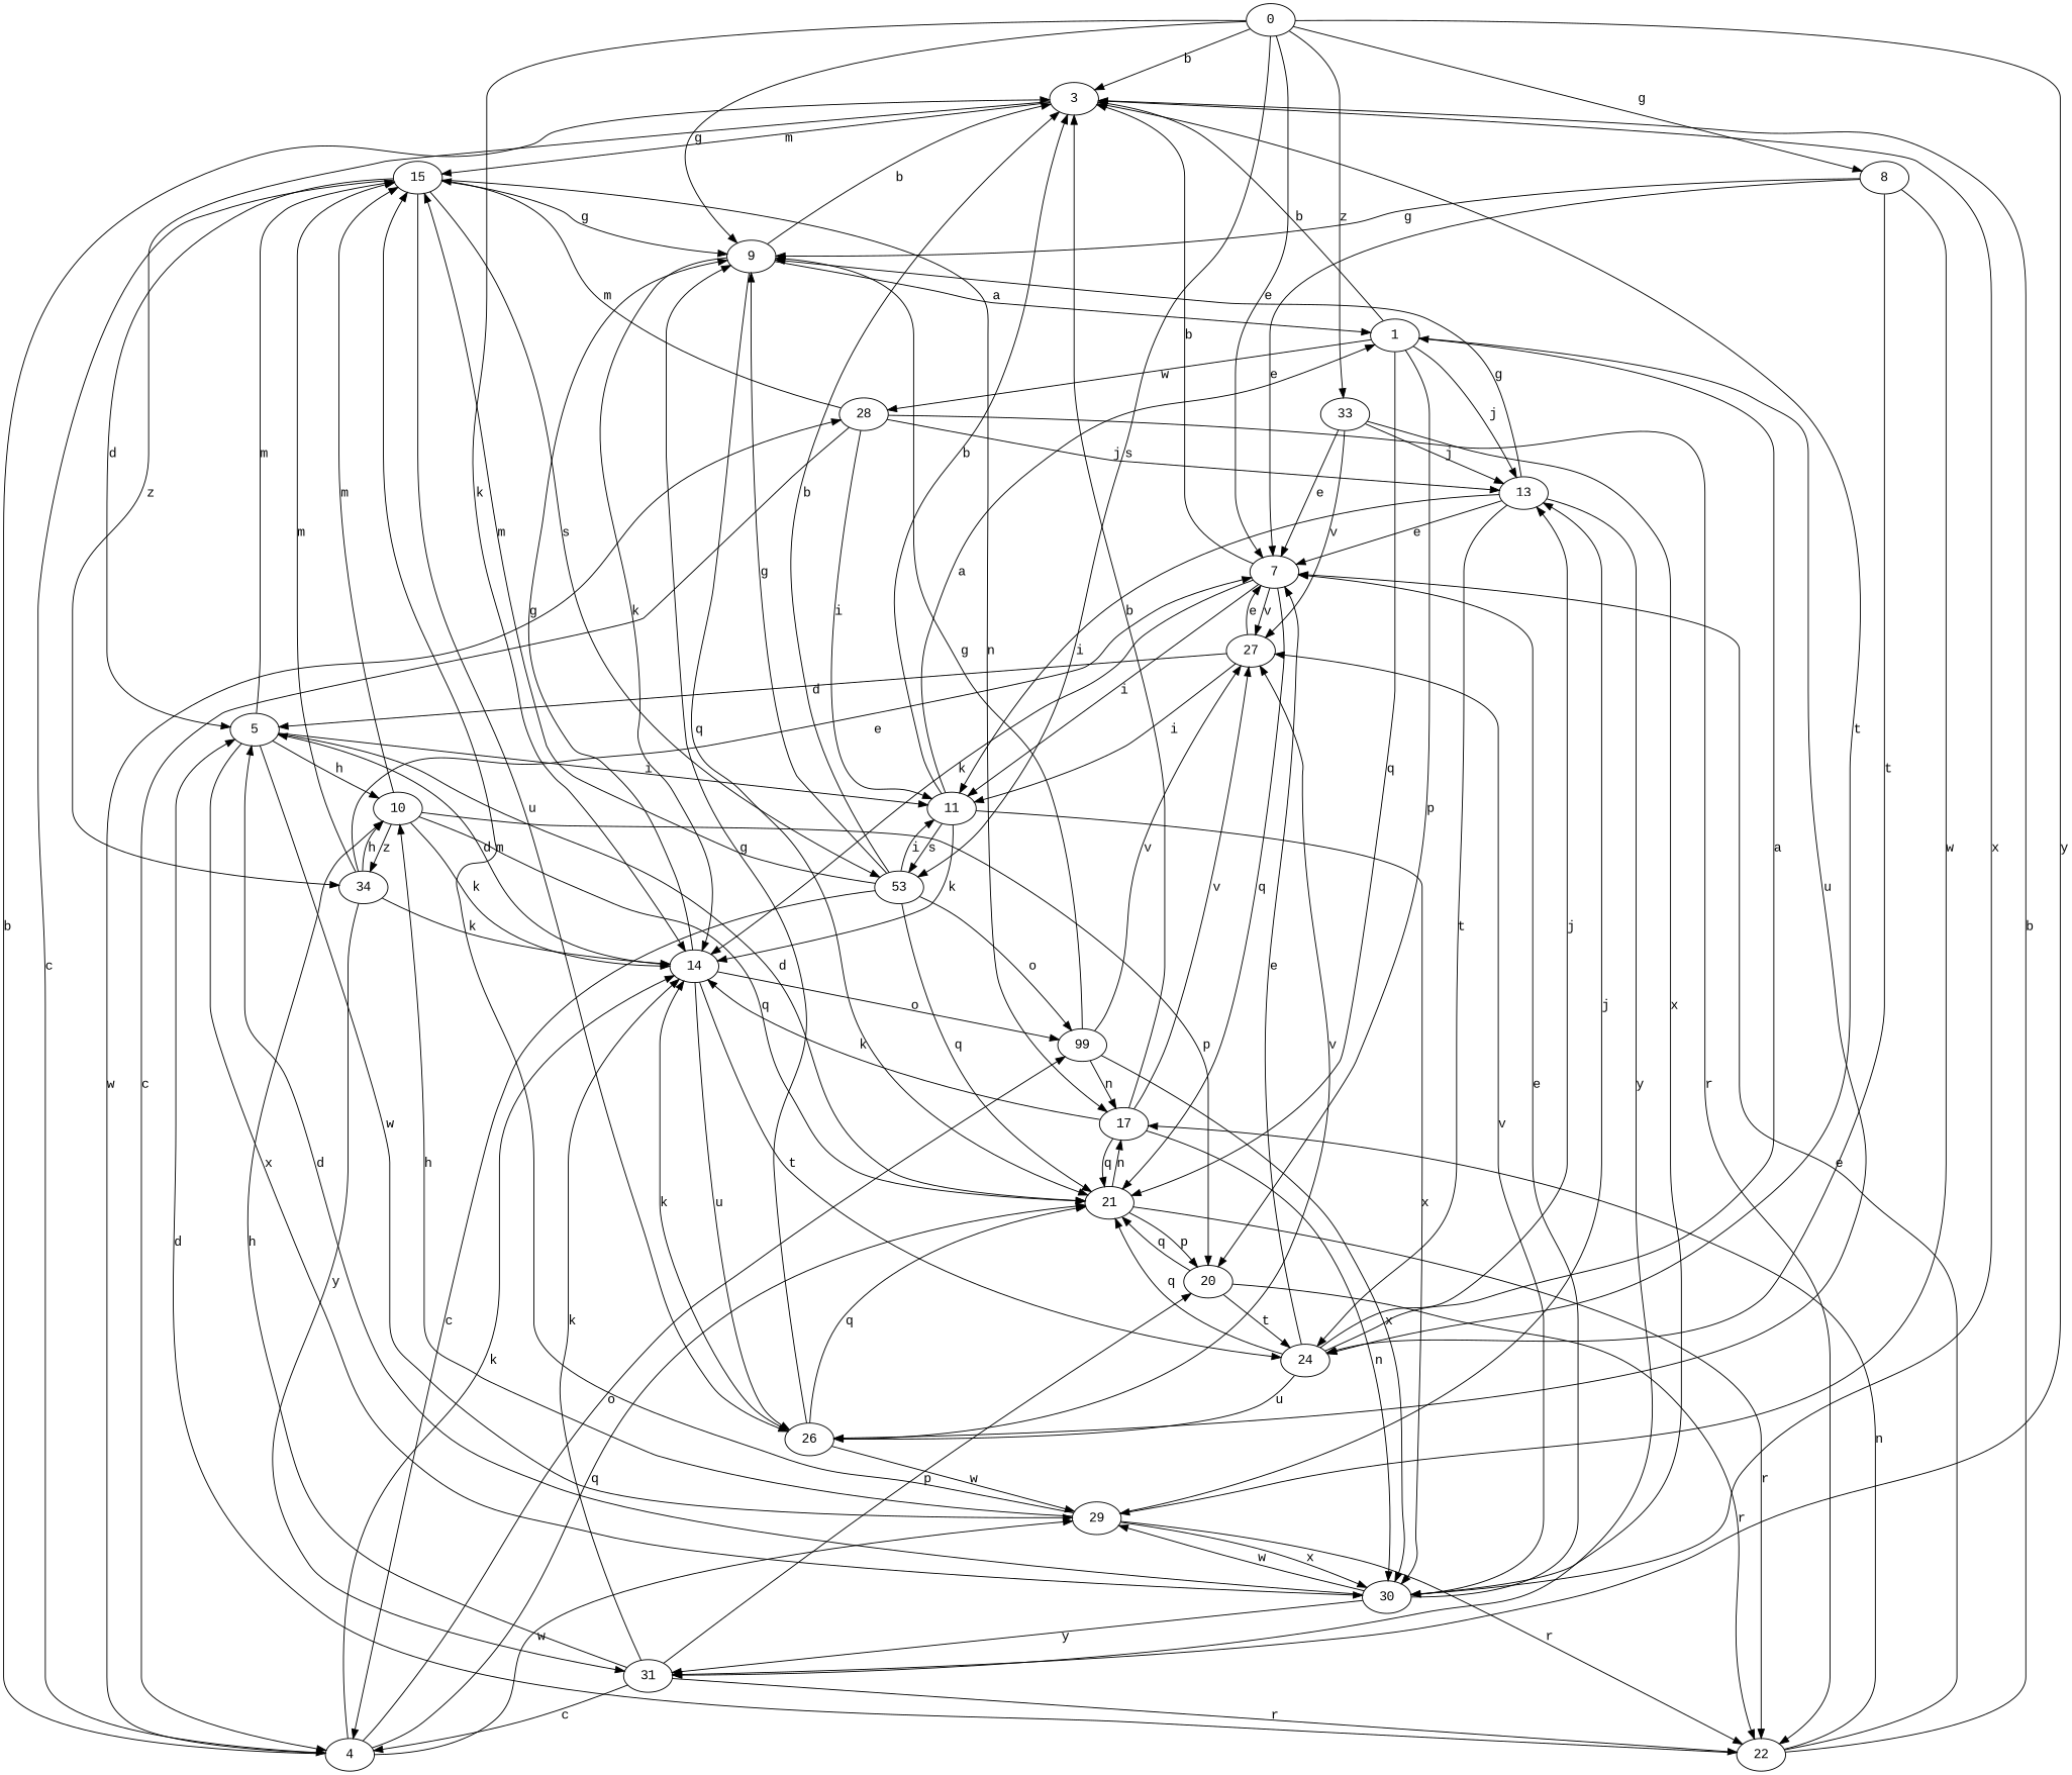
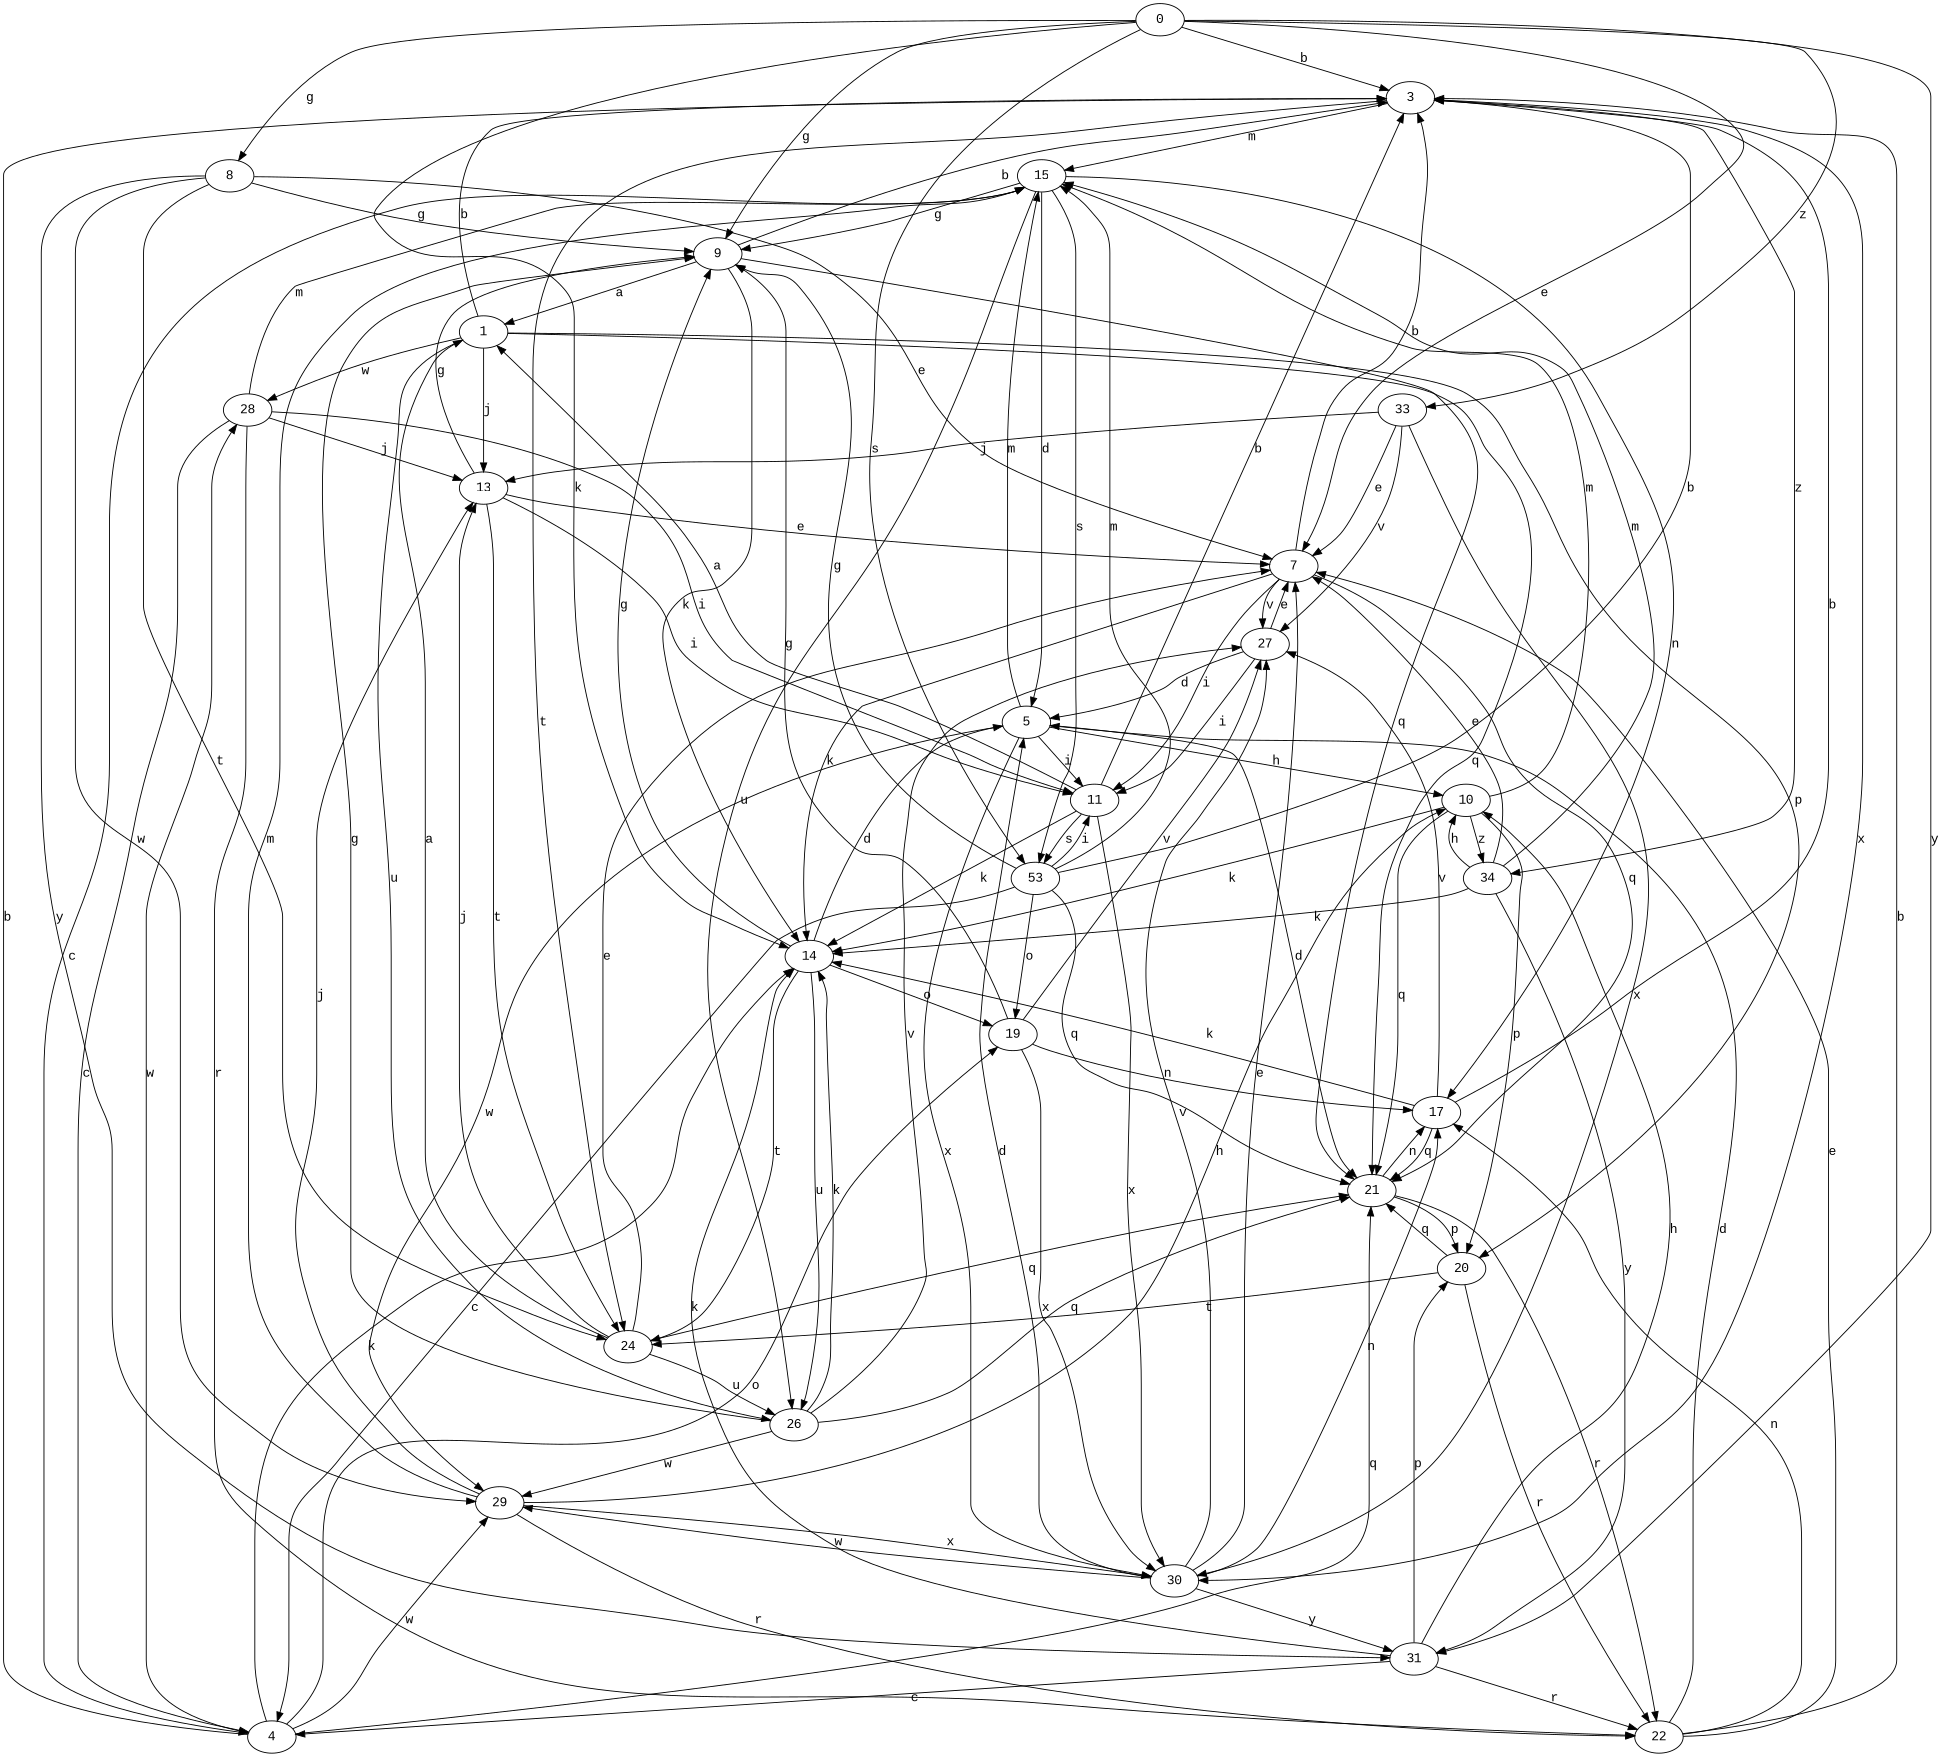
  strict digraph {
    fontname="Liberation Mono"
    node [fontname="Liberation Mono"]
    edge [fontname="Liberation Mono"]
    0
    3
    7
    8
    9
    14
    n7 [label=53]
    31
    33
    15
    24
    30
    34
    21
    11
    27
    29
    1
    26
-   19 [label=99]
+   19
    5
    4
    20
    10
    22
    13
    28
    17
    0 -> 3 [label=b]
    0 -> 7 [label=e]
    0 -> 8 [label=g]
    0 -> 9 [label=g]
    0 -> 14 [label=k]
    0 -> n7 [label=s]
    0 -> 31 [label=y]
    0 -> 33 [label=z]
    3 -> 15 [label=m]
    3 -> 24 [label=t]
    3 -> 30 [label=x]
    3 -> 34 [label=z]
    7 -> 3 [label=b]
    7 -> 14 [label=k]
    7 -> 21 [label=q]
    7 -> 11 [label=i]
    7 -> 27 [label=v]
    8 -> 7 [label=e]
    8 -> 9 [label=g]
-   13 -> 31 [label=y]
+   8 -> 31 [label=y]
    8 -> 24 [label=t]
    8 -> 29 [label=w]
    9 -> 3 [label=b]
    9 -> 14 [label=k]
    9 -> 21 [label=q]
    9 -> 1 [label=a]
    14 -> 9 [label=g]
    14 -> 24 [label=t]
    14 -> 26 [label=u]
    14 -> 19 [label=o]
    14 -> 5 [label=d]
    n7 -> 3 [label=b]
    n7 -> 9 [label=g]
    n7 -> 15 [label=m]
    n7 -> 21 [label=q]
    n7 -> 11 [label=i]
    n7 -> 19 [label=o]
    n7 -> 4 [label=c]
    31 -> 14 [label=k]
    31 -> 4 [label=c]
    31 -> 20 [label=p]
    31 -> 10 [label=h]
    31 -> 22 [label=r]
    33 -> 7 [label=e]
    33 -> 30 [label=x]
    33 -> 27 [label=v]
    33 -> 13 [label=j]
    15 -> 9 [label=g]
    15 -> n7 [label=s]
    15 -> 26 [label=u]
    15 -> 5 [label=d]
    15 -> 4 [label=c]
    15 -> 17 [label=n]
    24 -> 7 [label=e]
    24 -> 21 [label=q]
    24 -> 1 [label=a]
    24 -> 26 [label=u]
    24 -> 13 [label=j]
    30 -> 7 [label=e]
    30 -> 31 [label=y]
    30 -> 27 [label=v]
    30 -> 29 [label=w]
    30 -> 5 [label=d]
-   17 -> 30 [label=n]
+   30 -> 17 [label=n]
    34 -> 7 [label=e]
    34 -> 14 [label=k]
    34 -> 31 [label=y]
    34 -> 15 [label=m]
    34 -> 10 [label=h]
    21 -> 20 [label=p]
    21 -> 22 [label=r]
    21 -> 17 [label=n]
    11 -> 3 [label=b]
    11 -> 14 [label=k]
    11 -> n7 [label=s]
    11 -> 30 [label=x]
    11 -> 1 [label=a]
    27 -> 7 [label=e]
    27 -> 11 [label=i]
    27 -> 5 [label=d]
    29 -> 15 [label=m]
    29 -> 30 [label=x]
    29 -> 10 [label=h]
    29 -> 22 [label=r]
    29 -> 13 [label=j]
    1 -> 3 [label=b]
    1 -> 21 [label=q]
    1 -> 26 [label=u]
    1 -> 20 [label=p]
    1 -> 13 [label=j]
    1 -> 28 [label=w]
    26 -> 9 [label=g]
    26 -> 14 [label=k]
    26 -> 21 [label=q]
    26 -> 27 [label=v]
    26 -> 29 [label=w]
    19 -> 9 [label=g]
    19 -> 30 [label=x]
    19 -> 27 [label=v]
    19 -> 17 [label=n]
    5 -> 15 [label=m]
    5 -> 30 [label=x]
    5 -> 21 [label=d]
    5 -> 11 [label=i]
    5 -> 29 [label=w]
    5 -> 10 [label=h]
    4 -> 3 [label=b]
    4 -> 14 [label=k]
    4 -> 21 [label=q]
    4 -> 29 [label=w]
    4 -> 19 [label=o]
    4 -> 28 [label=w]
    20 -> 24 [label=t]
    20 -> 21 [label=q]
    20 -> 22 [label=r]
    10 -> 14 [label=k]
    10 -> 15 [label=m]
    10 -> 34 [label=z]
    10 -> 21 [label=q]
    10 -> 20 [label=p]
    22 -> 3 [label=b]
    22 -> 7 [label=e]
    22 -> 5 [label=d]
    22 -> 17 [label=n]
    13 -> 7 [label=e]
    13 -> 9 [label=g]
    13 -> 24 [label=t]
    13 -> 11 [label=i]
    28 -> 15 [label=m]
    28 -> 11 [label=i]
    28 -> 4 [label=c]
    28 -> 22 [label=r]
    28 -> 13 [label=j]
    17 -> 3 [label=b]
    17 -> 14 [label=k]
    17 -> 21 [label=q]
    17 -> 27 [label=v]
  }
